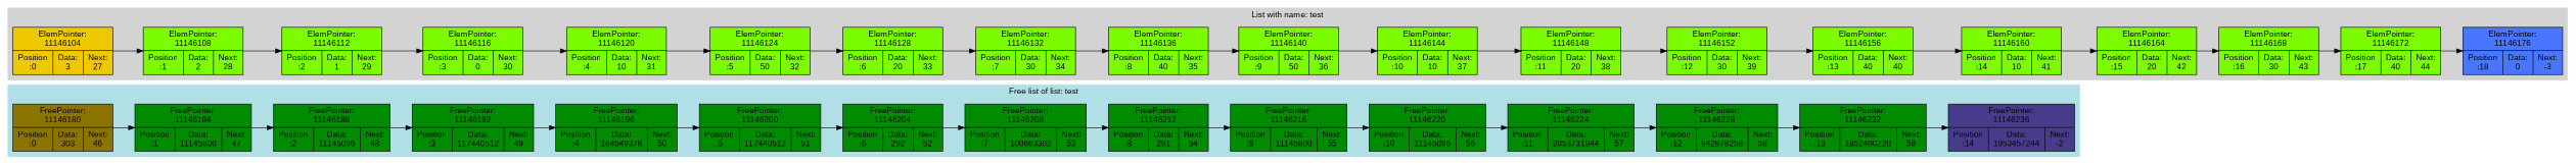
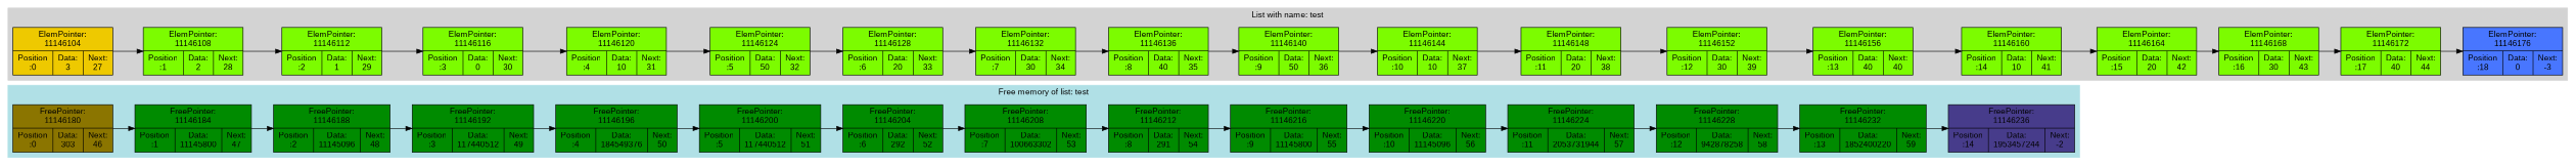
  digraph {
    rankdir=LR
    fontname="Liberation Sans"
    node [fillcolor=lawngreen shape=record style=filled fontname="Liberation Sans"]
    edge [fontname="Liberation Sans"]
    n1 [fillcolor=gold4 label="FreePointer:\n11146180 | {Position\n:0 | Data:\n303 | Next:\n46}"]
    n2 [fillcolor=green4 label="FreePointer:\n11146184 | {Position\n:1 | Data:\n11145800 | Next:\n47}"]
    n3 [fillcolor=green4 label="FreePointer:\n11146188 | {Position\n:2 | Data:\n11145096 | Next:\n48}"]
    n4 [fillcolor=green4 label="FreePointer:\n11146192 | {Position\n:3 | Data:\n117440512 | Next:\n49}"]
    n5 [fillcolor=green4 label="FreePointer:\n11146196 | {Position\n:4 | Data:\n184549376 | Next:\n50}"]
    n6 [fillcolor=green4 label="FreePointer:\n11146200 | {Position\n:5 | Data:\n117440512 | Next:\n51}"]
    n7 [fillcolor=green4 label="FreePointer:\n11146204 | {Position\n:6 | Data:\n292 | Next:\n52}"]
    n8 [fillcolor=green4 label="FreePointer:\n11146208 | {Position\n:7 | Data:\n100663302 | Next:\n53}"]
    n9 [fillcolor=green4 label="FreePointer:\n11146212 | {Position\n:8 | Data:\n291 | Next:\n54}"]
    n10 [fillcolor=green4 label="FreePointer:\n11146216 | {Position\n:9 | Data:\n11145800 | Next:\n55}"]
    n11 [fillcolor=green4 label="FreePointer:\n11146220 | {Position\n:10 | Data:\n11145096 | Next:\n56}"]
    n12 [fillcolor=green4 label="FreePointer:\n11146224 | {Position\n:11 | Data:\n2053731944 | Next:\n57}"]
    n13 [fillcolor=green4 label="FreePointer:\n11146228 | {Position\n:12 | Data:\n942878258 | Next:\n58}"]
    n14 [fillcolor=green4 label="FreePointer:\n11146232 | {Position\n:13 | Data:\n1852400220 | Next:\n59}"]
    n15 [fillcolor=slateblue4 label="FreePointer:\n11146236 | {Position\n:14 | Data:\n1953457244 | Next:\n-2}"]
    n16 [fillcolor=gold2 label="ElemPointer:\n11146104 | {Position\n:0 | Data:\n3 | Next:\n27}"]
    n17 [label="ElemPointer:\n11146108 | {Position\n:1 | Data:\n2 | Next:\n28}"]
    n18 [label="ElemPointer:\n11146112 | {Position\n:2 | Data:\n1 | Next:\n29}"]
    n19 [label="ElemPointer:\n11146116 | {Position\n:3 | Data:\n0 | Next:\n30}"]
    n20 [label="ElemPointer:\n11146120 | {Position\n:4 | Data:\n10 | Next:\n31}"]
    n21 [label="ElemPointer:\n11146124 | {Position\n:5 | Data:\n50 | Next:\n32}"]
    n22 [label="ElemPointer:\n11146128 | {Position\n:6 | Data:\n20 | Next:\n33}"]
    n23 [label="ElemPointer:\n11146132 | {Position\n:7 | Data:\n30 | Next:\n34}"]
    n24 [label="ElemPointer:\n11146136 | {Position\n:8 | Data:\n40 | Next:\n35}"]
    n25 [label="ElemPointer:\n11146140 | {Position\n:9 | Data:\n50 | Next:\n36}"]
    n26 [label="ElemPointer:\n11146144 | {Position\n:10 | Data:\n10 | Next:\n37}"]
    n27 [label="ElemPointer:\n11146148 | {Position\n:11 | Data:\n20 | Next:\n38}"]
    n28 [label="ElemPointer:\n11146152 | {Position\n:12 | Data:\n30 | Next:\n39}"]
    n29 [label="ElemPointer:\n11146156 | {Position\n:13 | Data:\n40 | Next:\n40}"]
    n30 [label="ElemPointer:\n11146160 | {Position\n:14 | Data:\n10 | Next:\n41}"]
    n31 [label="ElemPointer:\n11146164 | {Position\n:15 | Data:\n20 | Next:\n42}"]
    n32 [label="ElemPointer:\n11146168 | {Position\n:16 | Data:\n30 | Next:\n43}"]
    n33 [label="ElemPointer:\n11146172 | {Position\n:17 | Data:\n40 | Next:\n44}"]
    n34 [fillcolor=royalblue1 label="ElemPointer:\n11146176 | {Position\n:18 | Data:\n0 | Next:\n-3}"]
    subgraph cluster_1 {
      color=powderblue
-     label="Free list of list: test"
+     label="Free memory of list: test"
      style=filled
      n1
      n2
      n3
      n4
      n5
      n6
      n7
      n8
      n9
      n10
      n11
      n12
      n13
      n14
      n15
    }
    subgraph cluster_2 {
      color=lightgrey
      label="List with name: test"
      style=filled
      n16
      n17
      n18
      n19
      n20
      n21
      n22
      n23
      n24
      n25
      n26
      n27
      n28
      n29
      n30
      n31
      n32
      n33
      n34
    }
    n1 -> n2
    n2 -> n3
    n3 -> n4
    n4 -> n5
    n5 -> n6
    n6 -> n7
    n7 -> n8
    n8 -> n9
    n9 -> n10
    n10 -> n11
    n11 -> n12
    n12 -> n13
    n13 -> n14
    n14 -> n15
    n16 -> n17
    n17 -> n18
    n18 -> n19
    n19 -> n20
    n20 -> n21
    n21 -> n22
    n22 -> n23
    n23 -> n24
    n24 -> n25
    n25 -> n26
    n26 -> n27
    n27 -> n28
    n28 -> n29
    n29 -> n30
    n30 -> n31
    n31 -> n32
    n32 -> n33
    n33 -> n34
  }
